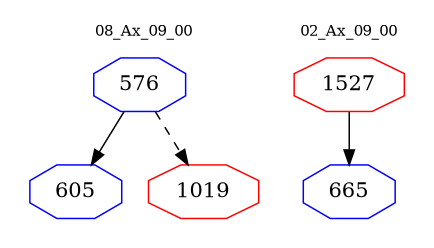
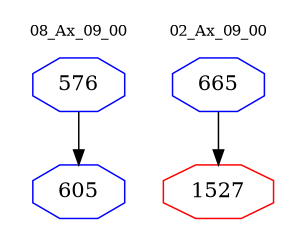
  digraph {
    node [color=blue shape=octagon]
    edge [color=black style=solid]
    n1 [label=576]
    n2 [label=605]
-   n3 [color=red label=1019]
    n4 [label=665]
    n5 [color=red label=1527]
    subgraph cluster_1 {
      color=white
      fontsize=10
      label="08_Ax_09_00"
      n1
      n2
-     n3
    }
    subgraph cluster_2 {
      color=white
      fontsize=10
      label="02_Ax_09_00"
      n4
      n5
    }
    n1 -> n2
-   n1 -> n3 [style=dashed]
-   n5 -> n4
+   n4 -> n5
  }
